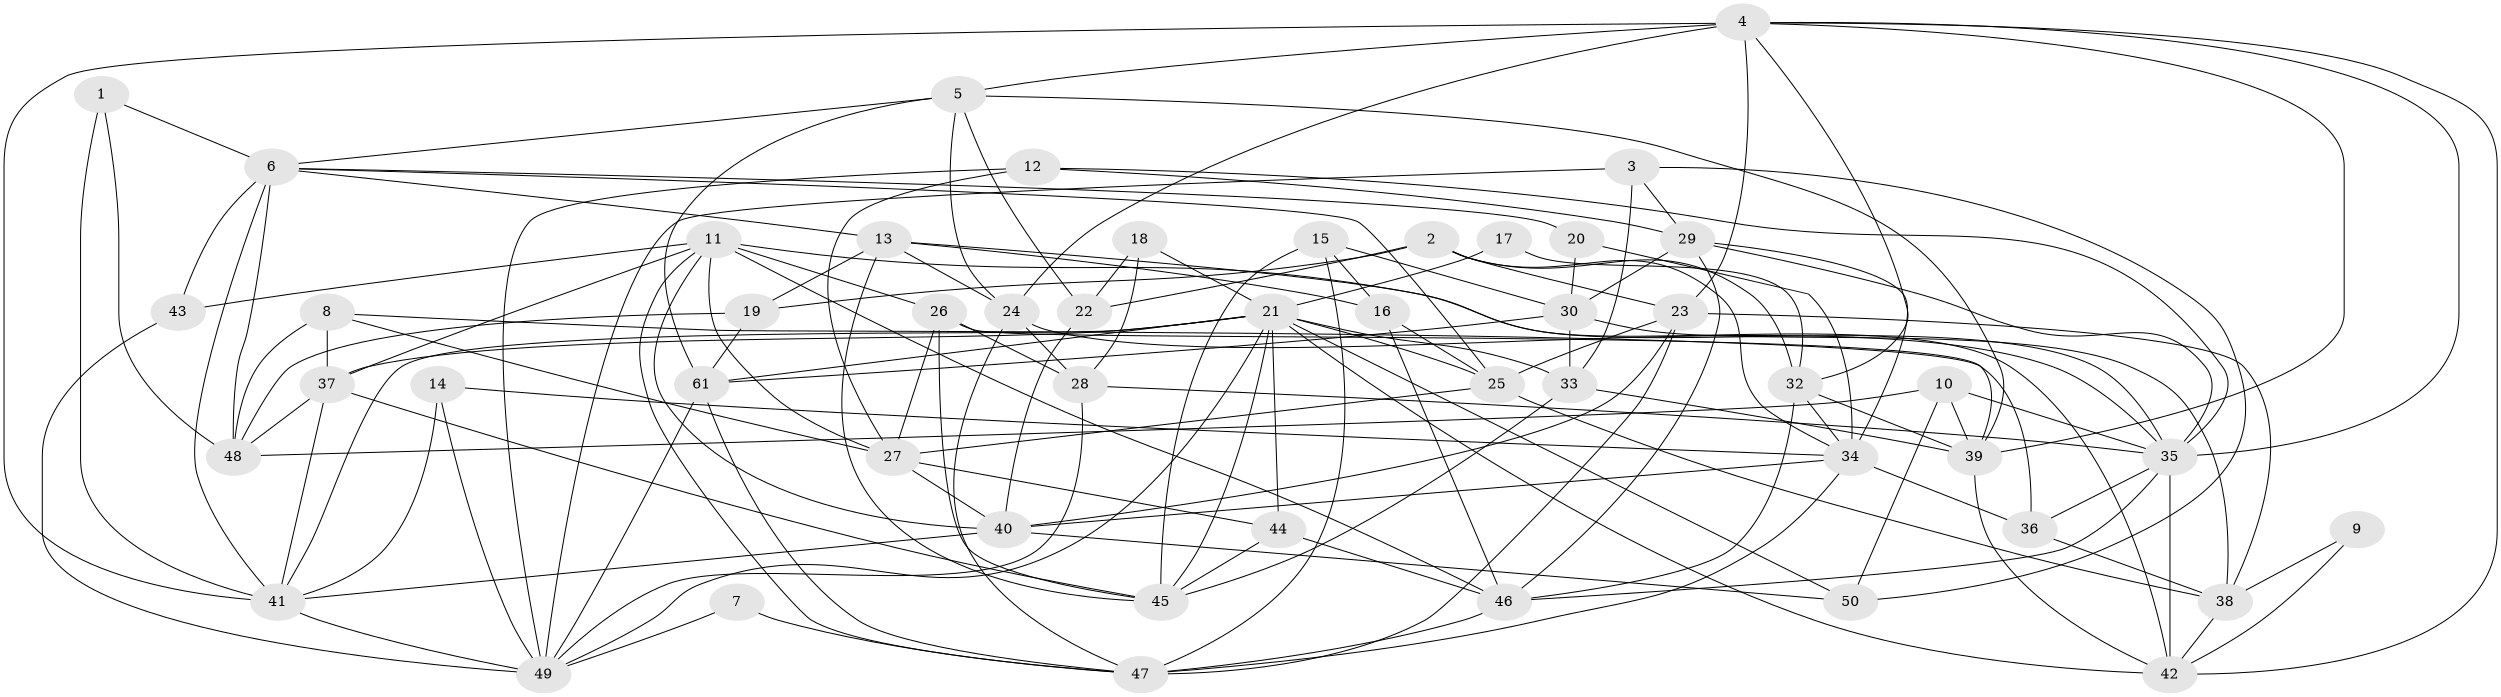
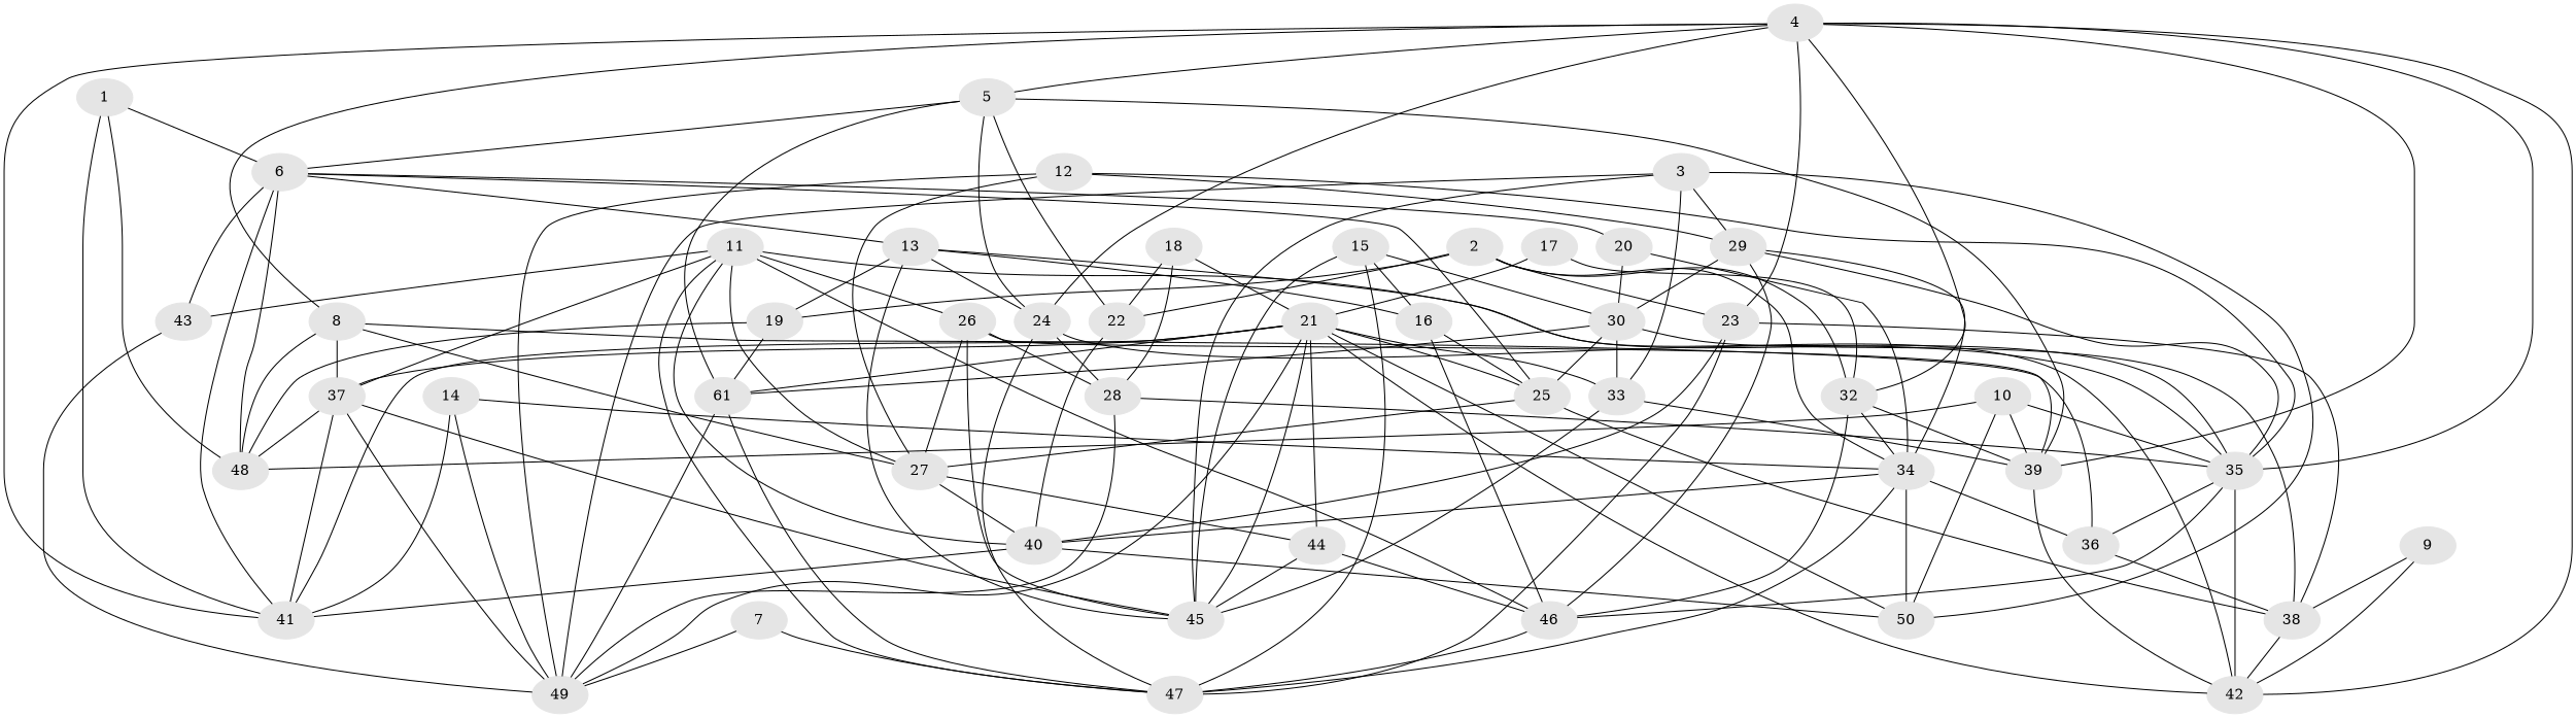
  graph {
    node [color=gray90 style=filled]
    edge [weight=1.0]
    1
    6
    41
    48
    13
    20
    25
    43
    2
    19
    22
    23
    32
    34
    n15 [label=61]
    40
    47
    38
    39
    46
    50
    36
    3
    29
    33
    45
    49
    35
    30
    4
    5
    8
    24
    42
    27
    37
    28
    16
    7
    44
    9
    10
    11
    26
    12
    14
    15
    17
    21
    18
    1 -- 6
    1 -- 41
    1 -- 48
    6 -- 41
    6 -- 48
    6 -- 13
    6 -- 20
    6 -- 25
    6 -- 43 [weight=2.0]
    13 -- 19
    13 -- 45
    13 -- 24
    13 -- 42
    13 -- 16
    20 -- 34
    20 -- 30
    25 -- 38
    25 -- 27
    43 -- 49
    2 -- 19
    2 -- 22
    2 -- 23
    2 -- 32
    2 -- 34
    19 -- 48
    19 -- n15
    22 -- 40
-   23 -- 25
+   30 -- 25
    23 -- 40
    23 -- 47
    23 -- 38
    32 -- 34
    32 -- 39
    32 -- 46
    34 -- 40
    34 -- 47
+   34 -- 50
    34 -- 36
    n15 -- 47
    n15 -- 49
    40 -- 41
    40 -- 50
    38 -- 42
    39 -- 42
    46 -- 47
    36 -- 38
    3 -- 50
    3 -- 29
    3 -- 33
+   3 -- 45
    3 -- 49
    29 -- 34
    29 -- 46
    29 -- 35
    29 -- 30
    33 -- 39
    33 -- 45
    35 -- 46
    35 -- 36
    35 -- 42
    30 -- n15
    30 -- 38
    30 -- 33
    4 -- 41
    4 -- 23
    4 -- 32
    4 -- 39
    4 -- 35
    4 -- 5
+   4 -- 8
    4 -- 24
    4 -- 42
    5 -- 6
    5 -- 22
    5 -- n15
    5 -- 39
    5 -- 24
    8 -- 48
    8 -- 36
    8 -- 27
    8 -- 37
    24 -- 47
    24 -- 35
    24 -- 28
    27 -- 40
    27 -- 44
    37 -- 41
    37 -- 48
    37 -- 45
-   41 -- 49
+   37 -- 49
    28 -- 49
    28 -- 35
    16 -- 25
    16 -- 46
    7 -- 47
    7 -- 49
    44 -- 46
    44 -- 45
    9 -- 38
    9 -- 42
    10 -- 48
    10 -- 39
    10 -- 50
    10 -- 35
    11 -- 43
    11 -- 40
    11 -- 47
    11 -- 46
    11 -- 35
    11 -- 27
    11 -- 37
    11 -- 26
    26 -- 39
    26 -- 45
    26 -- 27
    26 -- 28
    12 -- 29
    12 -- 49
    12 -- 35
    12 -- 27
    14 -- 41
    14 -- 34
    14 -- 49
    15 -- 47
    15 -- 45
    15 -- 30
    15 -- 16
    17 -- 32
    17 -- 21
    21 -- 41
    21 -- 25
    21 -- n15
    21 -- 50
    21 -- 33
    21 -- 45
    21 -- 49
    21 -- 42
    21 -- 37
    21 -- 44
    18 -- 22
    18 -- 28
    18 -- 21
  }
